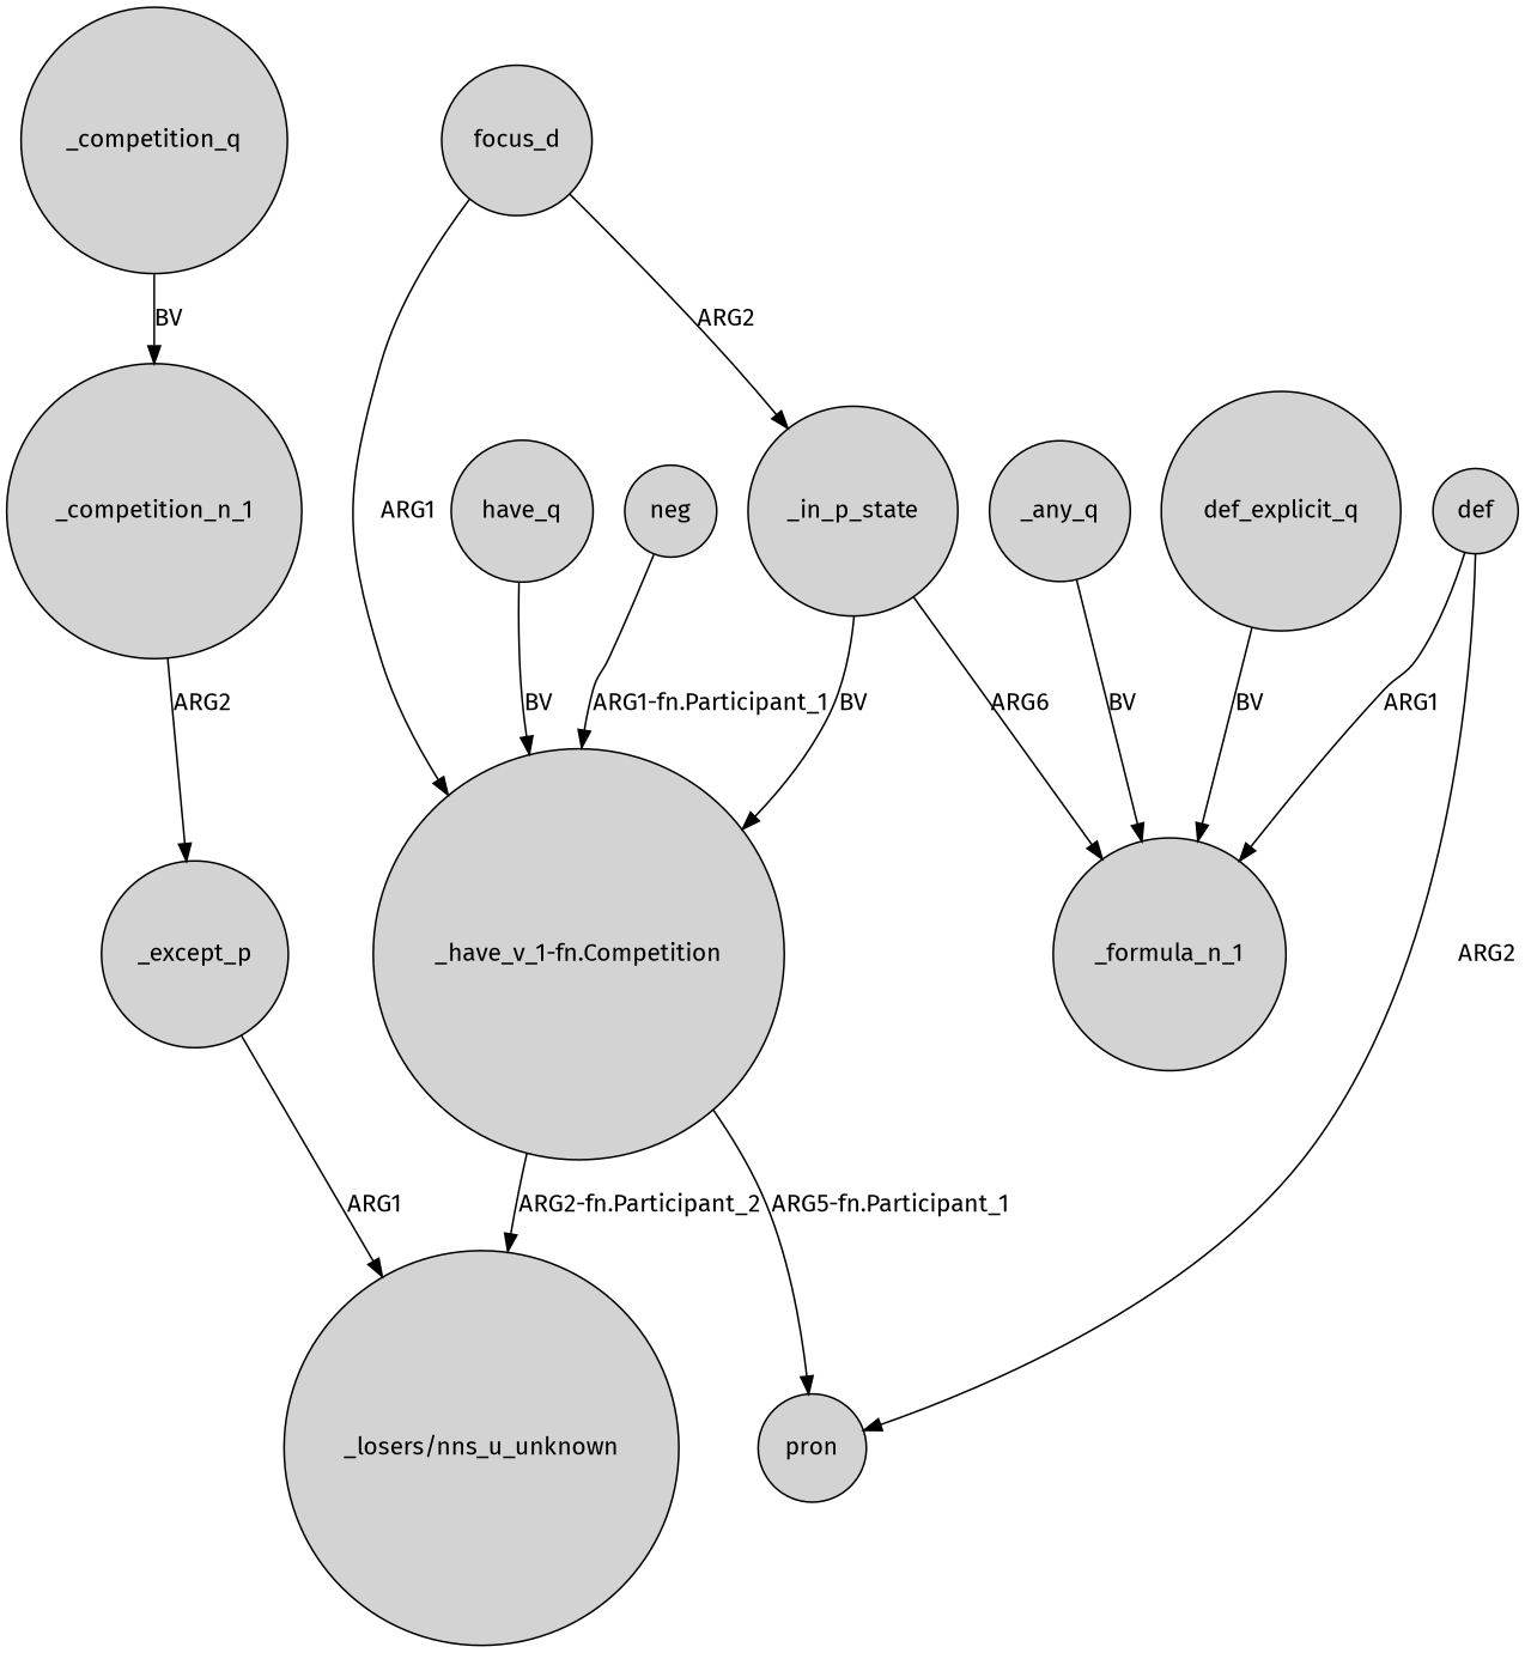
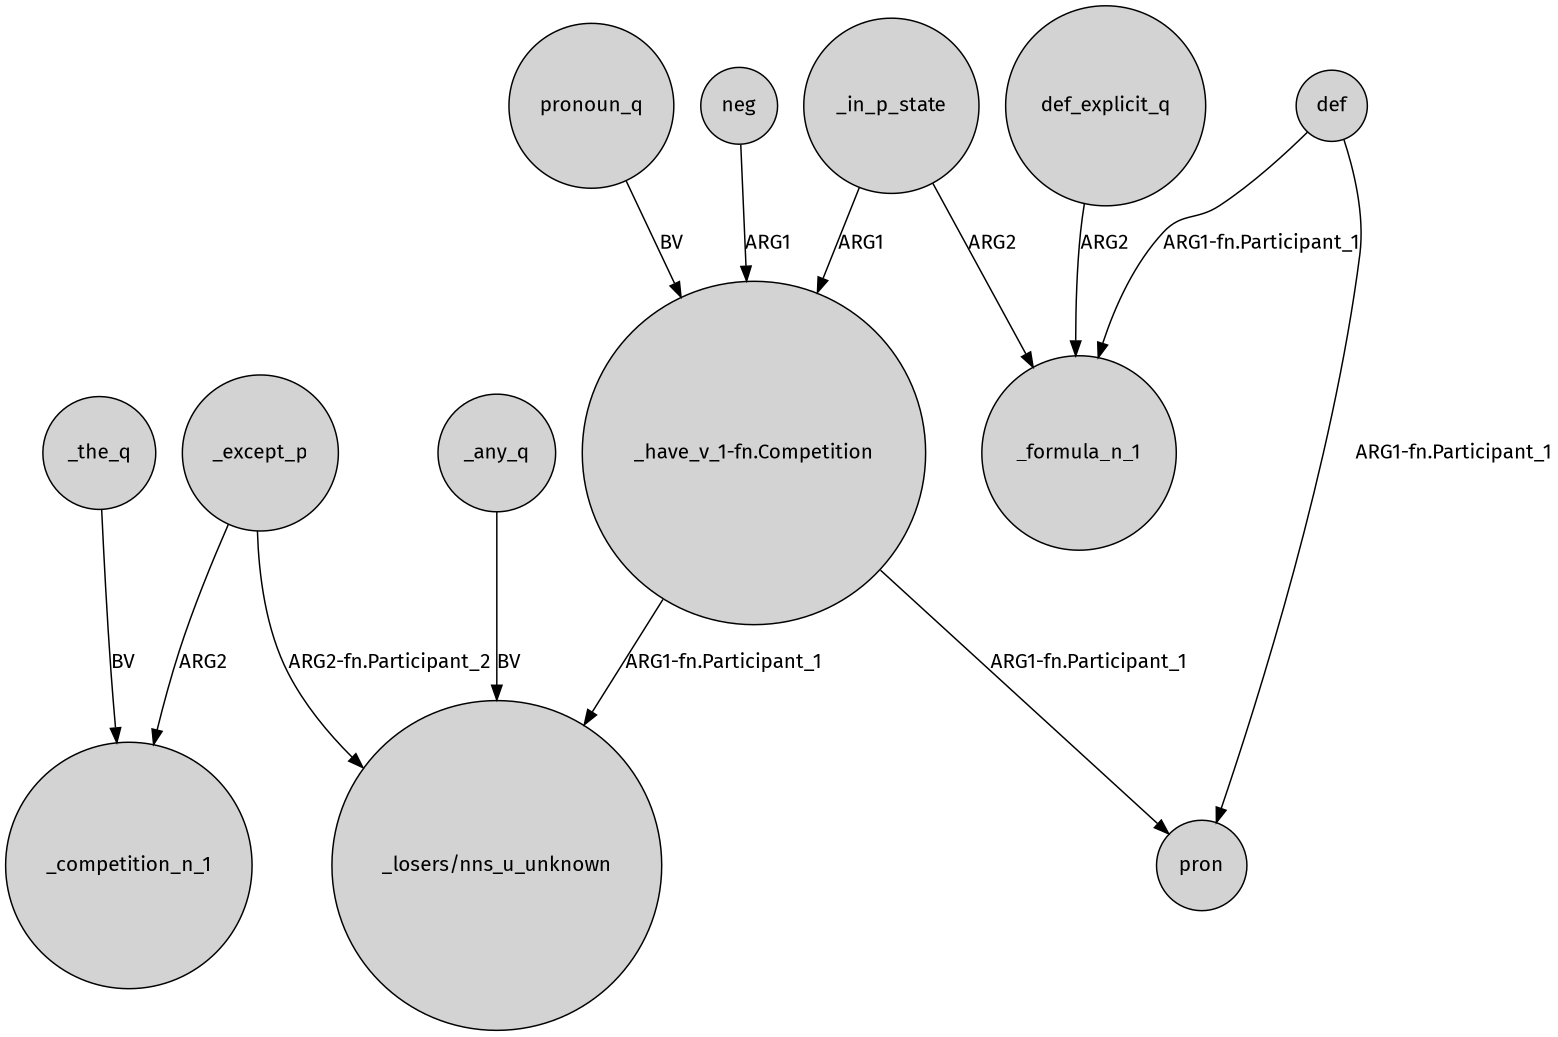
  digraph {
    fontname="Fira Sans"
    node [fontname="Fira Sans" shape=circle style=filled]
    edge [fontname="Fira Sans"]
-   focus_d
    "_have_v_1-fn.Competition"
    _in_p_state
    "_losers/nns_u_unknown"
    pron
    _formula_n_1
-   _the_q [label=_competition_q]
+   _the_q
    _competition_n_1
    n9 [label=def]
    _except_p
    _any_q
-   pronoun_q [label=have_q]
+   pronoun_q
    def_explicit_q
    neg
-   focus_d -> "_have_v_1-fn.Competition" [label=ARG1]
-   focus_d -> _in_p_state [label=ARG2]
-   "_have_v_1-fn.Competition" -> "_losers/nns_u_unknown" [label="ARG2-fn.Participant_2"]
-   "_have_v_1-fn.Competition" -> pron [label="ARG5-fn.Participant_1"]
-   _in_p_state -> "_have_v_1-fn.Competition" [label=BV]
-   _in_p_state -> _formula_n_1 [label=ARG6]
+   "_have_v_1-fn.Competition" -> "_losers/nns_u_unknown" [label="ARG1-fn.Participant_1"]
+   "_have_v_1-fn.Competition" -> pron [label="ARG1-fn.Participant_1"]
+   _in_p_state -> "_have_v_1-fn.Competition" [label=ARG1]
+   _in_p_state -> _formula_n_1 [label=ARG2]
    _the_q -> _competition_n_1 [label=BV]
-   n9 -> pron [label=ARG2]
-   n9 -> _formula_n_1 [label=ARG1]
-   _except_p -> "_losers/nns_u_unknown" [label=ARG1]
-   _competition_n_1 -> _except_p [label=ARG2]
-   _any_q -> _formula_n_1 [label=BV]
+   n9 -> pron [label="ARG1-fn.Participant_1"]
+   n9 -> _formula_n_1 [label="ARG1-fn.Participant_1"]
+   _except_p -> "_losers/nns_u_unknown" [label="ARG2-fn.Participant_2"]
+   _except_p -> _competition_n_1 [label=ARG2]
+   _any_q -> "_losers/nns_u_unknown" [label=BV]
    pronoun_q -> "_have_v_1-fn.Competition" [label=BV]
-   def_explicit_q -> _formula_n_1 [label=BV]
-   neg -> "_have_v_1-fn.Competition" [label="ARG1-fn.Participant_1"]
+   def_explicit_q -> _formula_n_1 [label=ARG2]
+   neg -> "_have_v_1-fn.Competition" [label=ARG1]
  }
